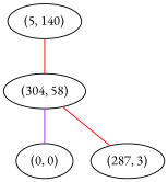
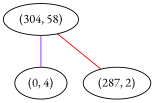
  graph {
    fontname="EB Garamond"
    node [fontname="EB Garamond"]
    edge [color=red fontname="EB Garamond" weight=1]
-   "(5, 140)"
    "(304, 58)"
-   "(0, 0)"
-   "(287, 2)" [label="(287, 3)"]
-   "(5, 140)" -- "(304, 58)"
+   "(0, 0)" [label="(0, 4)"]
+   "(287, 2)"
    "(304, 58)" -- "(0, 0)" [color=purple weight=4]
    "(304, 58)" -- "(287, 2)"
  }
